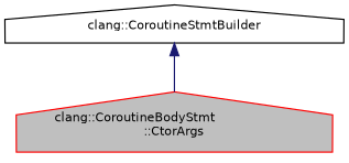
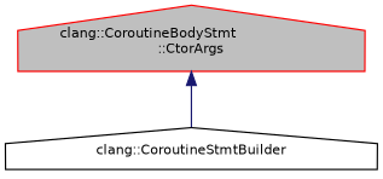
  digraph {
    node [fontname=Helvetica fontsize=10 shape=house]
    n1 [color=red fillcolor=grey75 fontcolor=black height=0.2 label="clang::CoroutineBodyStmt\l::CtorArgs" style=filled width=0.4]
    n2 [color=black height=0.2 label="clang::CoroutineStmtBuilder" width=0.4]
-   n2 -> n1 [color=midnightblue dir=back fontname=Helvetica fontsize=10 labelfontname=Helvetica labelfontsize=10 style=solid]
+   n1 -> n2 [color=midnightblue dir=back fontname=Helvetica fontsize=10 labelfontname=Helvetica labelfontsize=10 style=solid]
  }
